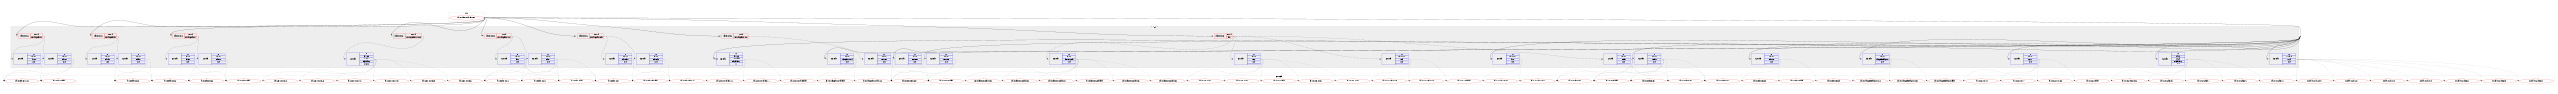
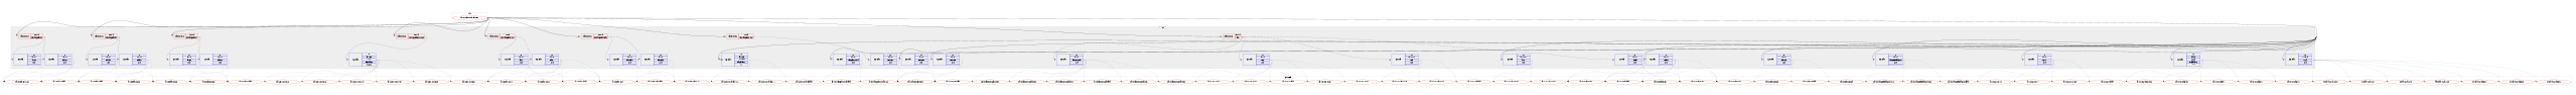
  digraph {
    compound=true
    concentrate=true
    fontname=Helvetica
    fontsize=10
    newrank=true
    rankdir=TB
    ranksep=1.5
    node [color=red fontname=Helvetica fontsize=10]
    edge [arrowhead=vee headport=w style=dotted tailport=e weight=100]
    n1 [label="dev-ros/test_rosservice-1.13.2" width=4]
    n2 [color=blue label=<<TABLE BORDER="0" CELLBORDER="1" CELLSPACING="0" CELLPADDING="4" WIDTH="220"><TR><TD ROWSPAN="6" CELLPADDING="30">pack_dep</TD></TR><TR><TD WIDTH="110">no</TD></TR><TR><TD>dev-ros</TD></TR><TR><TD>test_rosmaster</TD></TR><TR><TD>none</TD></TR><TR><TD></TD></TR></TABLE>> shape=none]
    n3 [color=blue label=<<TABLE BORDER="0" CELLBORDER="1" CELLSPACING="0" CELLPADDING="4" WIDTH="220"><TR><TD ROWSPAN="6" CELLPADDING="30">pack_dep</TD></TR><TR><TD WIDTH="110">no</TD></TR><TR><TD>dev-ros</TD></TR><TR><TD>rospy</TD></TR><TR><TD>none</TD></TR><TR><TD></TD></TR></TABLE>> shape=none]
    n4 [color=blue label=<<TABLE BORDER="0" CELLBORDER="1" CELLSPACING="0" CELLPADDING="4" WIDTH="220"><TR><TD ROWSPAN="6" CELLPADDING="30">pack_dep</TD></TR><TR><TD WIDTH="110">no</TD></TR><TR><TD>dev-ros</TD></TR><TR><TD>rostest</TD></TR><TR><TD>none</TD></TR><TR><TD></TD></TR></TABLE>> shape=none]
    n5 [color=blue label=<<TABLE BORDER="0" CELLBORDER="1" CELLSPACING="0" CELLPADDING="4" WIDTH="220"><TR><TD ROWSPAN="6" CELLPADDING="30">pack_dep</TD></TR><TR><TD WIDTH="110">no</TD></TR><TR><TD>dev-python</TD></TR><TR><TD>nose</TD></TR><TR><TD>none</TD></TR><TR><TD></TD></TR></TABLE>> shape=none]
    n6 [label=<<TABLE BORDER="0" CELLBORDER="1" CELLSPACING="0" CELLPADDING="4"><TR><TD ROWSPAN="3" CELLPADDING="10">use_conditional</TD></TR><TR><TD>positive</TD></TR><TR><TD>test</TD></TR></TABLE>> shape=none]
    n7 [color=blue label=<<TABLE BORDER="0" CELLBORDER="1" CELLSPACING="0" CELLPADDING="4" WIDTH="220"><TR><TD ROWSPAN="6" CELLPADDING="30">pack_dep</TD></TR><TR><TD WIDTH="110">no</TD></TR><TR><TD>dev-python</TD></TR><TR><TD>empy</TD></TR><TR><TD>none</TD></TR><TR><TD></TD></TR></TABLE>> shape=none]
    n8 [color=blue label=<<TABLE BORDER="0" CELLBORDER="1" CELLSPACING="0" CELLPADDING="4" WIDTH="220"><TR><TD ROWSPAN="6" CELLPADDING="30">pack_dep</TD></TR><TR><TD WIDTH="110">no</TD></TR><TR><TD>dev-ros</TD></TR><TR><TD>genmsg</TD></TR><TR><TD>none</TD></TR><TR><TD></TD></TR></TABLE>> shape=none]
    n9 [color=blue label=<<TABLE BORDER="0" CELLBORDER="1" CELLSPACING="0" CELLPADDING="4" WIDTH="220"><TR><TD ROWSPAN="6" CELLPADDING="30">pack_dep</TD></TR><TR><TD WIDTH="110">no</TD></TR><TR><TD>dev-ros</TD></TR><TR><TD>message_generation</TD></TR><TR><TD>none</TD></TR><TR><TD></TD></TR></TABLE>> shape=none]
    n10 [color=blue label=<<TABLE BORDER="0" CELLBORDER="1" CELLSPACING="0" CELLPADDING="4" WIDTH="220"><TR><TD ROWSPAN="6" CELLPADDING="30">pack_dep</TD></TR><TR><TD WIDTH="110">no</TD></TR><TR><TD>dev-ros</TD></TR><TR><TD>rostest</TD></TR><TR><TD>none</TD></TR><TR><TD></TD></TR></TABLE>> shape=none]
    n11 [color=blue label=<<TABLE BORDER="0" CELLBORDER="1" CELLSPACING="0" CELLPADDING="4" WIDTH="220"><TR><TD ROWSPAN="6" CELLPADDING="30">pack_dep</TD></TR><TR><TD WIDTH="110">no</TD></TR><TR><TD>dev-ros</TD></TR><TR><TD>std_msgs</TD></TR><TR><TD>none</TD></TR><TR><TD></TD></TR></TABLE>> shape=none]
    n12 [color=blue label=<<TABLE BORDER="0" CELLBORDER="1" CELLSPACING="0" CELLPADDING="4" WIDTH="220"><TR><TD ROWSPAN="6" CELLPADDING="30">pack_dep</TD></TR><TR><TD WIDTH="110">no</TD></TR><TR><TD>dev-util</TD></TR><TR><TD>catkin</TD></TR><TR><TD>none</TD></TR><TR><TD></TD></TR></TABLE>> shape=none]
    n13 [color=blue label=<<TABLE BORDER="0" CELLBORDER="1" CELLSPACING="0" CELLPADDING="4" WIDTH="220"><TR><TD ROWSPAN="6" CELLPADDING="30">pack_dep</TD></TR><TR><TD WIDTH="110">no</TD></TR><TR><TD>dev-util</TD></TR><TR><TD>cmake</TD></TR><TR><TD>greaterequal</TD></TR><TR><TD>3.7.2</TD></TR></TABLE>> shape=none]
    n14 [color=blue label=<<TABLE BORDER="0" CELLBORDER="1" CELLSPACING="0" CELLPADDING="4" WIDTH="220"><TR><TD ROWSPAN="6" CELLPADDING="30">pack_dep</TD></TR><TR><TD WIDTH="110">no</TD></TR><TR><TD>sys-devel</TD></TR><TR><TD>make</TD></TR><TR><TD>none</TD></TR><TR><TD></TD></TR></TABLE>> shape=none]
    n15 [color=blue label=<<TABLE BORDER="0" CELLBORDER="1" CELLSPACING="0" CELLPADDING="4" WIDTH="220"><TR><TD ROWSPAN="6" CELLPADDING="30">pack_dep</TD></TR><TR><TD WIDTH="110">no</TD></TR><TR><TD>dev-lang</TD></TR><TR><TD>python</TD></TR><TR><TD>greaterequal</TD></TR><TR><TD>2.7.5-r2</TD></TR></TABLE>> shape=none]
    n16 [label=<<TABLE BORDER="0" CELLBORDER="1" CELLSPACING="0" CELLPADDING="4"><TR><TD ROWSPAN="3" CELLPADDING="10">use_conditional</TD></TR><TR><TD>positive</TD></TR><TR><TD>python_targets_python2_7</TD></TR></TABLE>> shape=none]
    n17 [color=blue label=<<TABLE BORDER="0" CELLBORDER="1" CELLSPACING="0" CELLPADDING="4" WIDTH="220"><TR><TD ROWSPAN="6" CELLPADDING="30">pack_dep</TD></TR><TR><TD WIDTH="110">no</TD></TR><TR><TD>dev-ros</TD></TR><TR><TD>gencpp</TD></TR><TR><TD>none</TD></TR><TR><TD></TD></TR></TABLE>> shape=none]
    n18 [color=blue label=<<TABLE BORDER="0" CELLBORDER="1" CELLSPACING="0" CELLPADDING="4" WIDTH="220"><TR><TD ROWSPAN="6" CELLPADDING="30">pack_dep</TD></TR><TR><TD WIDTH="110">no</TD></TR><TR><TD>dev-ros</TD></TR><TR><TD>gencpp</TD></TR><TR><TD>none</TD></TR><TR><TD></TD></TR></TABLE>> shape=none]
    n19 [label=<<TABLE BORDER="0" CELLBORDER="1" CELLSPACING="0" CELLPADDING="4"><TR><TD ROWSPAN="3" CELLPADDING="10">use_conditional</TD></TR><TR><TD>positive</TD></TR><TR><TD>ros_messages_cxx</TD></TR></TABLE>> shape=none]
    n20 [color=blue label=<<TABLE BORDER="0" CELLBORDER="1" CELLSPACING="0" CELLPADDING="4" WIDTH="220"><TR><TD ROWSPAN="6" CELLPADDING="30">pack_dep</TD></TR><TR><TD WIDTH="110">no</TD></TR><TR><TD>dev-ros</TD></TR><TR><TD>geneus</TD></TR><TR><TD>none</TD></TR><TR><TD></TD></TR></TABLE>> shape=none]
    n21 [color=blue label=<<TABLE BORDER="0" CELLBORDER="1" CELLSPACING="0" CELLPADDING="4" WIDTH="220"><TR><TD ROWSPAN="6" CELLPADDING="30">pack_dep</TD></TR><TR><TD WIDTH="110">no</TD></TR><TR><TD>dev-ros</TD></TR><TR><TD>geneus</TD></TR><TR><TD>none</TD></TR><TR><TD></TD></TR></TABLE>> shape=none]
    n22 [label=<<TABLE BORDER="0" CELLBORDER="1" CELLSPACING="0" CELLPADDING="4"><TR><TD ROWSPAN="3" CELLPADDING="10">use_conditional</TD></TR><TR><TD>positive</TD></TR><TR><TD>ros_messages_eus</TD></TR></TABLE>> shape=none]
    n23 [color=blue label=<<TABLE BORDER="0" CELLBORDER="1" CELLSPACING="0" CELLPADDING="4" WIDTH="220"><TR><TD ROWSPAN="6" CELLPADDING="30">pack_dep</TD></TR><TR><TD WIDTH="110">no</TD></TR><TR><TD>dev-ros</TD></TR><TR><TD>genlisp</TD></TR><TR><TD>none</TD></TR><TR><TD></TD></TR></TABLE>> shape=none]
    n24 [color=blue label=<<TABLE BORDER="0" CELLBORDER="1" CELLSPACING="0" CELLPADDING="4" WIDTH="220"><TR><TD ROWSPAN="6" CELLPADDING="30">pack_dep</TD></TR><TR><TD WIDTH="110">no</TD></TR><TR><TD>dev-ros</TD></TR><TR><TD>genlisp</TD></TR><TR><TD>none</TD></TR><TR><TD></TD></TR></TABLE>> shape=none]
    n25 [label=<<TABLE BORDER="0" CELLBORDER="1" CELLSPACING="0" CELLPADDING="4"><TR><TD ROWSPAN="3" CELLPADDING="10">use_conditional</TD></TR><TR><TD>positive</TD></TR><TR><TD>ros_messages_lisp</TD></TR></TABLE>> shape=none]
    n26 [color=blue label=<<TABLE BORDER="0" CELLBORDER="1" CELLSPACING="0" CELLPADDING="4" WIDTH="220"><TR><TD ROWSPAN="6" CELLPADDING="30">pack_dep</TD></TR><TR><TD WIDTH="110">no</TD></TR><TR><TD>dev-ros</TD></TR><TR><TD>gennodejs</TD></TR><TR><TD>none</TD></TR><TR><TD></TD></TR></TABLE>> shape=none]
    n27 [color=blue label=<<TABLE BORDER="0" CELLBORDER="1" CELLSPACING="0" CELLPADDING="4" WIDTH="220"><TR><TD ROWSPAN="6" CELLPADDING="30">pack_dep</TD></TR><TR><TD WIDTH="110">no</TD></TR><TR><TD>dev-ros</TD></TR><TR><TD>gennodejs</TD></TR><TR><TD>none</TD></TR><TR><TD></TD></TR></TABLE>> shape=none]
    n28 [label=<<TABLE BORDER="0" CELLBORDER="1" CELLSPACING="0" CELLPADDING="4"><TR><TD ROWSPAN="3" CELLPADDING="10">use_conditional</TD></TR><TR><TD>positive</TD></TR><TR><TD>ros_messages_nodejs</TD></TR></TABLE>> shape=none]
    n29 [color=blue label=<<TABLE BORDER="0" CELLBORDER="1" CELLSPACING="0" CELLPADDING="4" WIDTH="220"><TR><TD ROWSPAN="6" CELLPADDING="30">pack_dep</TD></TR><TR><TD WIDTH="110">no</TD></TR><TR><TD>dev-ros</TD></TR><TR><TD>genpy</TD></TR><TR><TD>none</TD></TR><TR><TD></TD></TR></TABLE>> shape=none]
    n30 [color=blue label=<<TABLE BORDER="0" CELLBORDER="1" CELLSPACING="0" CELLPADDING="4" WIDTH="220"><TR><TD ROWSPAN="6" CELLPADDING="30">pack_dep</TD></TR><TR><TD WIDTH="110">no</TD></TR><TR><TD>dev-ros</TD></TR><TR><TD>genpy</TD></TR><TR><TD>none</TD></TR><TR><TD></TD></TR></TABLE>> shape=none]
    n31 [label=<<TABLE BORDER="0" CELLBORDER="1" CELLSPACING="0" CELLPADDING="4"><TR><TD ROWSPAN="3" CELLPADDING="10">use_conditional</TD></TR><TR><TD>positive</TD></TR><TR><TD>ros_messages_python</TD></TR></TABLE>> shape=none]
    n32 [color=blue label=<<TABLE BORDER="0" CELLBORDER="1" CELLSPACING="0" CELLPADDING="4" WIDTH="220"><TR><TD ROWSPAN="6" CELLPADDING="30">pack_dep</TD></TR><TR><TD WIDTH="110">no</TD></TR><TR><TD>dev-ros</TD></TR><TR><TD>std_msgs</TD></TR><TR><TD>none</TD></TR><TR><TD></TD></TR></TABLE>> shape=none]
    n33 [label=<<TABLE BORDER="0" CELLBORDER="1" CELLSPACING="0" CELLPADDING="4"><TR><TD ROWSPAN="3" CELLPADDING="10">use_conditional</TD></TR><TR><TD>positive</TD></TR><TR><TD>ros_messages_python</TD></TR></TABLE>> shape=none]
    n34 [color=blue label=<<TABLE BORDER="0" CELLBORDER="1" CELLSPACING="0" CELLPADDING="4" WIDTH="220"><TR><TD ROWSPAN="6" CELLPADDING="30">pack_dep</TD></TR><TR><TD WIDTH="110">no</TD></TR><TR><TD>dev-lang</TD></TR><TR><TD>python-exec</TD></TR><TR><TD>greaterequal</TD></TR><TR><TD>2</TD></TR></TABLE>> shape=none]
    n35 [color=blue label=<<TABLE BORDER="0" CELLBORDER="1" CELLSPACING="0" CELLPADDING="4" WIDTH="220"><TR><TD ROWSPAN="6" CELLPADDING="30">pack_dep</TD></TR><TR><TD WIDTH="110">no</TD></TR><TR><TD>dev-ros</TD></TR><TR><TD>message_runtime</TD></TR><TR><TD>none</TD></TR><TR><TD></TD></TR></TABLE>> shape=none]
    n36 [color=blue label=<<TABLE BORDER="0" CELLBORDER="1" CELLSPACING="0" CELLPADDING="4" WIDTH="220"><TR><TD ROWSPAN="6" CELLPADDING="30">pack_dep</TD></TR><TR><TD WIDTH="110">no</TD></TR><TR><TD>dev-ros</TD></TR><TR><TD>std_msgs</TD></TR><TR><TD>none</TD></TR><TR><TD></TD></TR></TABLE>> shape=none]
    n37 [label="dev-ros/test_rosmaster-1.12.7" width=4]
    n38 [label="dev-ros/test_rosmaster-1.13.0" width=4]
    n39 [label="std-ros/test_rosmaster-1.13.1" width=4]
    n40 [label="dev-ros/test_rosmaster-1.13.2" width=4]
    n41 [label="dev-ros/test_rosmaster-1.13.4" width=4]
    n42 [label="dev-ros/test_rosmaster-9999" width=4]
    n43 [label="dev-ros/rospy-1.13.0" width=4]
    n44 [label="dev-ros/rospy-1.13.1" width=4]
    n45 [label="dev-ros/rospy-1.13.2" width=4]
    n46 [label="dev-ros/rospy-1.13.4" width=4]
    n47 [label="dev-ros/rospy-9999" width=4]
    n48 [label="dev-ros/rostest-1.13.0" width=4]
    n49 [label="dev-ros/rostest-1.13.1" width=4]
    n50 [label="dev-ros/rostest-1.13.2" width=4]
    n51 [label="dev-ros/rostest-1.13.4" width=4]
    n52 [label="dev-ros/rostest-9999" width=4]
    n53 [label="dev-python/nose-1.3.7-r1" width=4]
    n54 [label="dev-python/nose-1.3.7-r3" width=4]
    n55 [label="dev-python/nose-9999" width=4]
    n56 [label="dev-python/empy-3.3-r1" width=4]
    n57 [label="dev-python/empy-3.3.2" width=4]
    n58 [label="dev-ros/genmsg-0.5.8" width=4]
    n59 [label="dev-ros/genmsg-0.5.9" width=4]
    n60 [label="dev-ros/genmsg-9999" width=4]
    n61 [label="dev-ros/message_generation-0.3.0" width=4]
    n62 [label="dev-ros/message_generation-0.4.0" width=4]
    n63 [label="dev-ros/message_generation-9999" width=4]
-   n64 [label="dev-ros/std_msgs-0.5.11" width=4]
+   n64 [label="dev-none/std_msgs-0.5.11" width=4]
    n65 [label="dev-ros/std_msgs-9999" width=4]
    n66 [label="dev-util/catkin-0.7.6-r1" width=4]
    n67 [label="dev-util/catkin-0.7.7" width=4]
    n68 [label="dev-util/catkin-0.7.8" width=4]
    n69 [label="dev-util/catkin-9999" width=4]
    n70 [label="dev-util/cmake-3.10.0_rc4" width=4]
    n71 [label="dev-util/cmake-3.7.2" width=4]
    n72 [label="dev-util/cmake-3.8.2" width=4]
    n73 [label="dev-util/cmake-3.9.4" width=4]
    n74 [label="dev-util/cmake-3.9.5" width=4]
    n75 [label="sys-devel/make-3.80-r4" width=4]
    n76 [label="sys-devel/make-3.81-r2" width=4]
    n77 [label="sys-devel/make-3.82-r4" width=4]
-   n78 [label="sys-devel/make-4.0-r1" width=4]
+   n78 [label="exec-devel/make-4.0-r1" width=4]
    n79 [label="sys-devel/make-4.1-r1" width=4]
    n80 [label="sys-devel/make-4.2.1" width=4]
    n81 [label="sys-devel/make-4.2.1-r1" width=4]
    n82 [label="dev-lang/python-2.7.12" width=4]
    n83 [label="dev-lang/python-2.7.14" width=4]
    n84 [label="dev-lang/python-3.4.5" width=4]
    n85 [label="dev-lang/python-3.4.6" width=4]
    n86 [label="dev-lang/python-3.5.4" width=4]
    n87 [label="dev-lang/python-3.6.3" width=4]
    n88 [label="dev-ros/gencpp-0.5.5" width=4]
    n89 [label="dev-ros/gencpp-9999" width=4]
    n90 [label="dev-ros/geneus-2.2.5" width=4]
    n91 [label="dev-ros/geneus-2.2.6" width=4]
+   n92 [label="dev-ros/geneus-9999" width=4]
    n93 [label="dev-ros/genlisp-0.4.16" width=4]
    n94 [label="dev-ros/genlisp-9999" width=4]
    n95 [label="dev-ros/gennodejs-2.0.1" width=4]
    n96 [label="dev-ros/gennodejs-9999" width=4]
    n97 [label="dev-ros/genpy-0.6.5" width=4]
    n98 [label="dev-ros/genpy-0.6.6" width=4]
    n99 [label="dev-ros/genpy-0.6.7" width=4]
    n100 [label="dev-ros/genpy-9999" width=4]
    n101 [label="dev-lang/python-exec-2.4.4" width=4]
    n102 [label="dev-lang/python-exec-7.4.5" width=4]
    n103 [label="dev-lang/python-exec-9999" width=4]
    n104 [label="dev-ros/message_runtime-0.4.12" width=4]
    n105 [label="dev-ros/message_runtime-9999" width=4]
    subgraph cluster_1 {
      color=gray
      label=<<i>ebuild</i>>
      rank=same
      n1
    }
    subgraph cluster_2 {
      color=gray
      label=<<i>dependencies</i>>
      subgraph cluster_3 {
        color=gray
        fillcolor="#eeeeee"
        label=<<i>compile</i>>
        style=filled
        subgraph sub_4 {
          color=gray
          fillcolor="#eeeeee"
          label=<<i>compile</i>>
          style=filled
          n6
          subgraph sub_5 {
            color=gray
            fillcolor="#eeeeee"
            label=<<i>compile</i>>
            style=filled
            n2
          }
          subgraph sub_6 {
            color=gray
            fillcolor="#eeeeee"
            label=<<i>compile</i>>
            style=filled
            n3
          }
          subgraph sub_7 {
            color=gray
            fillcolor="#eeeeee"
            label=<<i>compile</i>>
            style=filled
            n4
          }
          subgraph sub_8 {
            color=gray
            fillcolor="#eeeeee"
            label=<<i>compile</i>>
            style=filled
            n5
          }
        }
        subgraph sub_9 {
          color=gray
          fillcolor="#eeeeee"
          label=<<i>compile</i>>
          style=filled
          n7
        }
        subgraph sub_10 {
          color=gray
          fillcolor="#eeeeee"
          label=<<i>compile</i>>
          style=filled
          n8
        }
        subgraph sub_11 {
          color=gray
          fillcolor="#eeeeee"
          label=<<i>compile</i>>
          style=filled
          n9
        }
        subgraph sub_12 {
          color=gray
          fillcolor="#eeeeee"
          label=<<i>compile</i>>
          style=filled
          n10
        }
        subgraph sub_13 {
          color=gray
          fillcolor="#eeeeee"
          label=<<i>compile</i>>
          style=filled
          n11
        }
        subgraph sub_14 {
          color=gray
          fillcolor="#eeeeee"
          label=<<i>compile</i>>
          style=filled
          n12
        }
        subgraph sub_15 {
          color=gray
          fillcolor="#eeeeee"
          label=<<i>compile</i>>
          style=filled
          n13
        }
        subgraph sub_16 {
          color=gray
          fillcolor="#eeeeee"
          label=<<i>compile</i>>
          style=filled
          n14
        }
      }
      subgraph cluster_17 {
        color=gray
        fillcolor="#eeeeee"
        label=<<i>compile and run</i>>
        style=filled
        subgraph sub_18 {
          color=gray
          fillcolor="#eeeeee"
          label=<<i>compile and run</i>>
          style=filled
          n16
          subgraph sub_19 {
            color=gray
            fillcolor="#eeeeee"
            label=<<i>compile and run</i>>
            style=filled
            n15
          }
        }
        subgraph sub_20 {
          color=gray
          fillcolor="#eeeeee"
          label=<<i>compile and run</i>>
          style=filled
          n19
          subgraph sub_21 {
            color=gray
            fillcolor="#eeeeee"
            label=<<i>compile and run</i>>
            style=filled
            n17
          }
          subgraph sub_22 {
            color=gray
            fillcolor="#eeeeee"
            label=<<i>compile and run</i>>
            style=filled
            n18
          }
        }
        subgraph sub_23 {
          color=gray
          fillcolor="#eeeeee"
          label=<<i>compile and run</i>>
          style=filled
          n22
          subgraph sub_24 {
            color=gray
            fillcolor="#eeeeee"
            label=<<i>compile and run</i>>
            style=filled
            n20
          }
          subgraph sub_25 {
            color=gray
            fillcolor="#eeeeee"
            label=<<i>compile and run</i>>
            style=filled
            n21
          }
        }
        subgraph sub_26 {
          color=gray
          fillcolor="#eeeeee"
          label=<<i>compile and run</i>>
          style=filled
          n25
          subgraph sub_27 {
            color=gray
            fillcolor="#eeeeee"
            label=<<i>compile and run</i>>
            style=filled
            n23
          }
          subgraph sub_28 {
            color=gray
            fillcolor="#eeeeee"
            label=<<i>compile and run</i>>
            style=filled
            n24
          }
        }
        subgraph sub_29 {
          color=gray
          fillcolor="#eeeeee"
          label=<<i>compile and run</i>>
          style=filled
          n28
          subgraph sub_30 {
            color=gray
            fillcolor="#eeeeee"
            label=<<i>compile and run</i>>
            style=filled
            n26
          }
          subgraph sub_31 {
            color=gray
            fillcolor="#eeeeee"
            label=<<i>compile and run</i>>
            style=filled
            n27
          }
        }
        subgraph sub_32 {
          color=gray
          fillcolor="#eeeeee"
          label=<<i>compile and run</i>>
          style=filled
          n31
          subgraph sub_33 {
            color=gray
            fillcolor="#eeeeee"
            label=<<i>compile and run</i>>
            style=filled
            n29
          }
          subgraph sub_34 {
            color=gray
            fillcolor="#eeeeee"
            label=<<i>compile and run</i>>
            style=filled
            n30
          }
        }
        subgraph sub_35 {
          color=gray
          fillcolor="#eeeeee"
          label=<<i>compile and run</i>>
          style=filled
          n33
          subgraph sub_36 {
            color=gray
            fillcolor="#eeeeee"
            label=<<i>compile and run</i>>
            style=filled
            n32
          }
        }
        subgraph sub_37 {
          color=gray
          fillcolor="#eeeeee"
          label=<<i>compile and run</i>>
          style=filled
          n34
        }
        subgraph sub_38 {
          color=gray
          fillcolor="#eeeeee"
          label=<<i>compile and run</i>>
          style=filled
          n35
        }
        subgraph sub_39 {
          color=gray
          fillcolor="#eeeeee"
          label=<<i>compile and run</i>>
          style=filled
          n36
        }
      }
      subgraph cluster_40 {
        color=gray
        fillcolor="#eeeeee"
        label=<<i>run</i>>
        style=filled
      }
    }
    subgraph cluster_41 {
      color=gray
      label=<<i>candidates</i>>
      rank=same
      subgraph sub_42 {
        color=black
        label=<<i>candidates</i>>
        nodesep=1
        rank=same
        n37
        n38
        n39
        n40
        n41
        n42
      }
      subgraph sub_43 {
        color=black
        label=<<i>candidates</i>>
        nodesep=1
        rank=same
        n43
        n44
        n45
        n46
        n47
      }
      subgraph sub_44 {
        color=black
        label=<<i>candidates</i>>
        nodesep=1
        rank=same
        n48
        n49
        n50
        n51
        n52
      }
      subgraph sub_45 {
        color=black
        label=<<i>candidates</i>>
        nodesep=1
        rank=same
        n53
        n54
        n55
      }
      subgraph sub_46 {
        color=black
        label=<<i>candidates</i>>
        nodesep=1
        rank=same
        n56
        n57
      }
      subgraph sub_47 {
        color=black
        label=<<i>candidates</i>>
        nodesep=1
        rank=same
        n58
        n59
        n60
      }
      subgraph sub_48 {
        color=black
        label=<<i>candidates</i>>
        nodesep=1
        rank=same
        n61
        n62
        n63
      }
      subgraph sub_49 {
        color=black
        label=<<i>candidates</i>>
        nodesep=1
        rank=same
        n48
        n49
        n50
        n51
        n52
      }
      subgraph sub_50 {
        color=black
        label=<<i>candidates</i>>
        nodesep=1
        rank=same
        n64
        n65
      }
      subgraph sub_51 {
        color=black
        label=<<i>candidates</i>>
        nodesep=1
        rank=same
        n66
        n67
        n68
        n69
      }
      subgraph sub_52 {
        color=black
        label=<<i>candidates</i>>
        nodesep=1
        rank=same
        n70
        n71
        n72
        n73
        n74
      }
      subgraph sub_53 {
        color=black
        label=<<i>candidates</i>>
        nodesep=1
        rank=same
        n75
        n76
        n77
        n78
        n79
        n80
        n81
      }
      subgraph sub_54 {
        color=black
        label=<<i>candidates</i>>
        nodesep=1
        rank=same
        n82
        n83
        n84
        n85
        n86
        n87
      }
      subgraph sub_55 {
        color=black
        label=<<i>candidates</i>>
        nodesep=1
        rank=same
        n88
        n89
      }
      subgraph sub_56 {
        color=black
        label=<<i>candidates</i>>
        nodesep=1
        rank=same
        n88
        n89
      }
      subgraph sub_57 {
        color=black
        label=<<i>candidates</i>>
        nodesep=1
        rank=same
        n90
        n91
+       n92
      }
      subgraph sub_58 {
        color=black
        label=<<i>candidates</i>>
        nodesep=1
        rank=same
        n90
        n91
+       n92
      }
      subgraph sub_59 {
        color=black
        label=<<i>candidates</i>>
        nodesep=1
        rank=same
        n93
        n94
      }
      subgraph sub_60 {
        color=black
        label=<<i>candidates</i>>
        nodesep=1
        rank=same
        n93
        n94
      }
      subgraph sub_61 {
        color=black
        label=<<i>candidates</i>>
        nodesep=1
        rank=same
        n95
        n96
      }
      subgraph sub_62 {
        color=black
        label=<<i>candidates</i>>
        nodesep=1
        rank=same
        n95
        n96
      }
      subgraph sub_63 {
        color=black
        label=<<i>candidates</i>>
        nodesep=1
        rank=same
        n97
        n98
        n99
        n100
      }
      subgraph sub_64 {
        color=black
        label=<<i>candidates</i>>
        nodesep=1
        rank=same
        n97
        n98
        n99
        n100
      }
      subgraph sub_65 {
        color=black
        label=<<i>candidates</i>>
        nodesep=1
        rank=same
        n64
        n65
      }
      subgraph sub_66 {
        color=black
        label=<<i>candidates</i>>
        nodesep=1
        rank=same
        n101
        n102
        n103
      }
      subgraph sub_67 {
        color=black
        label=<<i>candidates</i>>
        nodesep=1
        rank=same
        n104
        n105
      }
      subgraph sub_68 {
        color=black
        label=<<i>candidates</i>>
        nodesep=1
        rank=same
        n64
        n65
      }
    }
    n1 -> n6 [style=solid weight=20]
    n1 -> n7 [style=solid weight=20]
    n1 -> n8 [style=solid weight=20]
    n1 -> n9 [style=solid weight=20]
    n1 -> n10 [style=solid weight=20]
    n1 -> n11 [style=solid weight=20]
    n1 -> n12 [style=solid weight=20]
    n1 -> n13 [style=solid weight=20]
    n1 -> n14 [style=solid weight=20]
    n1 -> n16 [arrowhead=odotvee style=solid weight=20]
    n1 -> n19 [arrowhead=odotvee style=solid weight=20]
    n1 -> n22 [arrowhead=odotvee style=solid weight=20]
    n1 -> n25 [arrowhead=odotvee style=solid weight=20]
    n1 -> n28 [arrowhead=odotvee style=solid weight=20]
    n1 -> n31 [arrowhead=odotvee style=solid weight=20]
    n1 -> n33 [arrowhead=odotvee style=solid weight=20]
    n1 -> n34 [arrowhead=odotvee style=solid weight=20]
    n1 -> n35 [arrowhead=odotvee style=solid weight=20]
    n1 -> n36 [arrowhead=odotvee style=solid weight=20]
    n2 -> n37
    n2 -> n38
    n2 -> n39
    n2 -> n40
    n2 -> n41
    n2 -> n42
    n3 -> n43
    n3 -> n44
    n3 -> n45
    n3 -> n46
    n3 -> n47
    n4 -> n48
    n4 -> n49
    n4 -> n50
    n4 -> n51
    n4 -> n52
    n5 -> n53
    n5 -> n54
    n5 -> n55
    n6 -> n2 [style=dashed weight=20]
    n6 -> n3 [style=dashed weight=20]
    n6 -> n4 [style=dashed weight=20]
    n6 -> n5 [style=dashed weight=20]
    n7 -> n56
    n7 -> n57
    n8 -> n58
    n8 -> n59
    n8 -> n60
    n9 -> n61
    n9 -> n62
    n9 -> n63
    n10 -> n48
    n10 -> n49
    n10 -> n50
    n10 -> n51
    n10 -> n52
    n11 -> n64
    n11 -> n65
    n12 -> n66
    n12 -> n67
    n12 -> n68
    n12 -> n69
    n13 -> n70
    n13 -> n71
    n13 -> n72
    n13 -> n73
    n13 -> n74
    n14 -> n75
    n14 -> n76
    n14 -> n77
    n14 -> n78
    n14 -> n79
    n14 -> n80
    n14 -> n81
    n15 -> n82
    n15 -> n83
    n15 -> n84
    n15 -> n85
    n15 -> n86
    n15 -> n87
    n16 -> n15 [style=dashed weight=20]
    n17 -> n88
    n17 -> n89
    n18 -> n88
    n18 -> n89
    n19 -> n17 [style=dashed weight=20]
    n19 -> n18 [style=dashed weight=20]
    n20 -> n90
    n20 -> n91
+   n20 -> n92
    n21 -> n90
    n21 -> n91
+   n21 -> n92
    n22 -> n20 [style=dashed weight=20]
    n22 -> n21 [style=dashed weight=20]
    n23 -> n93
    n23 -> n94
    n24 -> n93
    n24 -> n94
    n25 -> n23 [style=dashed weight=20]
    n25 -> n24 [style=dashed weight=20]
    n26 -> n95
    n26 -> n96
    n27 -> n95
    n27 -> n96
    n28 -> n26 [style=dashed weight=20]
    n28 -> n27 [style=dashed weight=20]
    n29 -> n97
    n29 -> n98
    n29 -> n99
    n29 -> n100
    n30 -> n97
    n30 -> n98
    n30 -> n99
    n30 -> n100
    n31 -> n29 [style=dashed weight=20]
    n31 -> n30 [style=dashed weight=20]
    n32 -> n64
    n32 -> n65
    n33 -> n32 [style=dashed weight=20]
    n34 -> n101
    n34 -> n102
    n34 -> n103
    n35 -> n104
    n35 -> n105
    n36 -> n64
    n36 -> n65
  }
